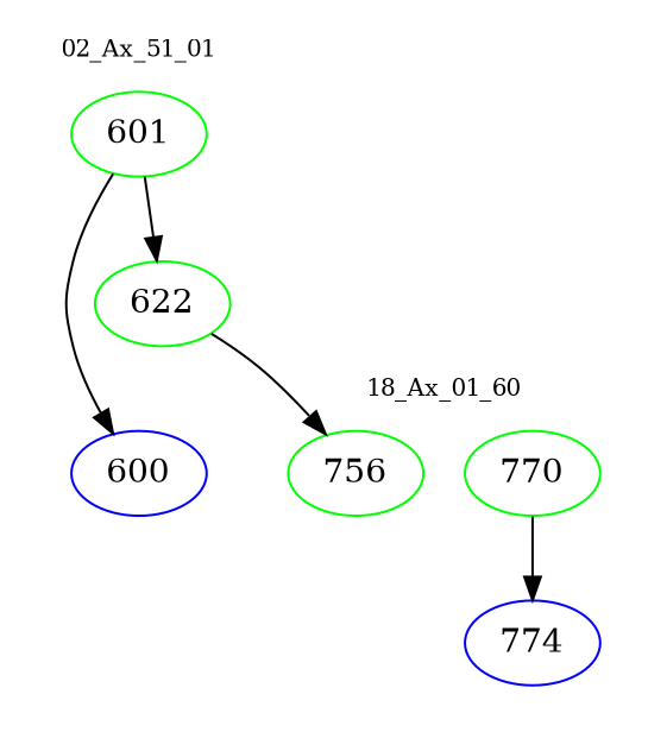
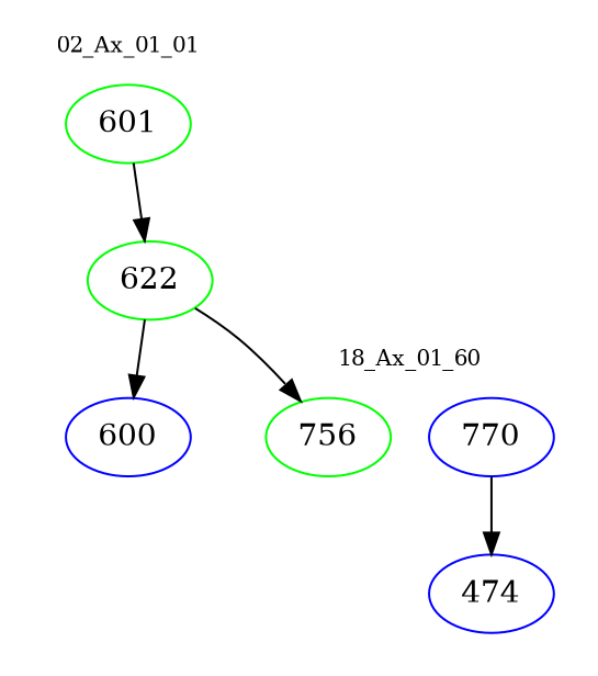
  digraph {
    node [color=green]
    edge [color=black]
    n1 [label=601]
    n2 [color=blue label=600]
    n3 [label=622]
-   n4 [label=770]
+   n4 [color=blue label=770]
    n5 [label=756]
-   n6 [color=blue label=774]
+   n6 [color=blue label=474]
    subgraph cluster_1 {
      color=white
      fontsize=10
-     label="02_Ax_51_01"
+     label="02_Ax_01_01"
      n1
      n2
      n3
    }
    subgraph cluster_2 {
      color=white
      fontsize=10
      label="18_Ax_01_60"
      n4
      n5
      n6
    }
-   n1 -> n2
+   n3 -> n2
    n1 -> n3
    n3 -> n5
    n4 -> n6
  }
